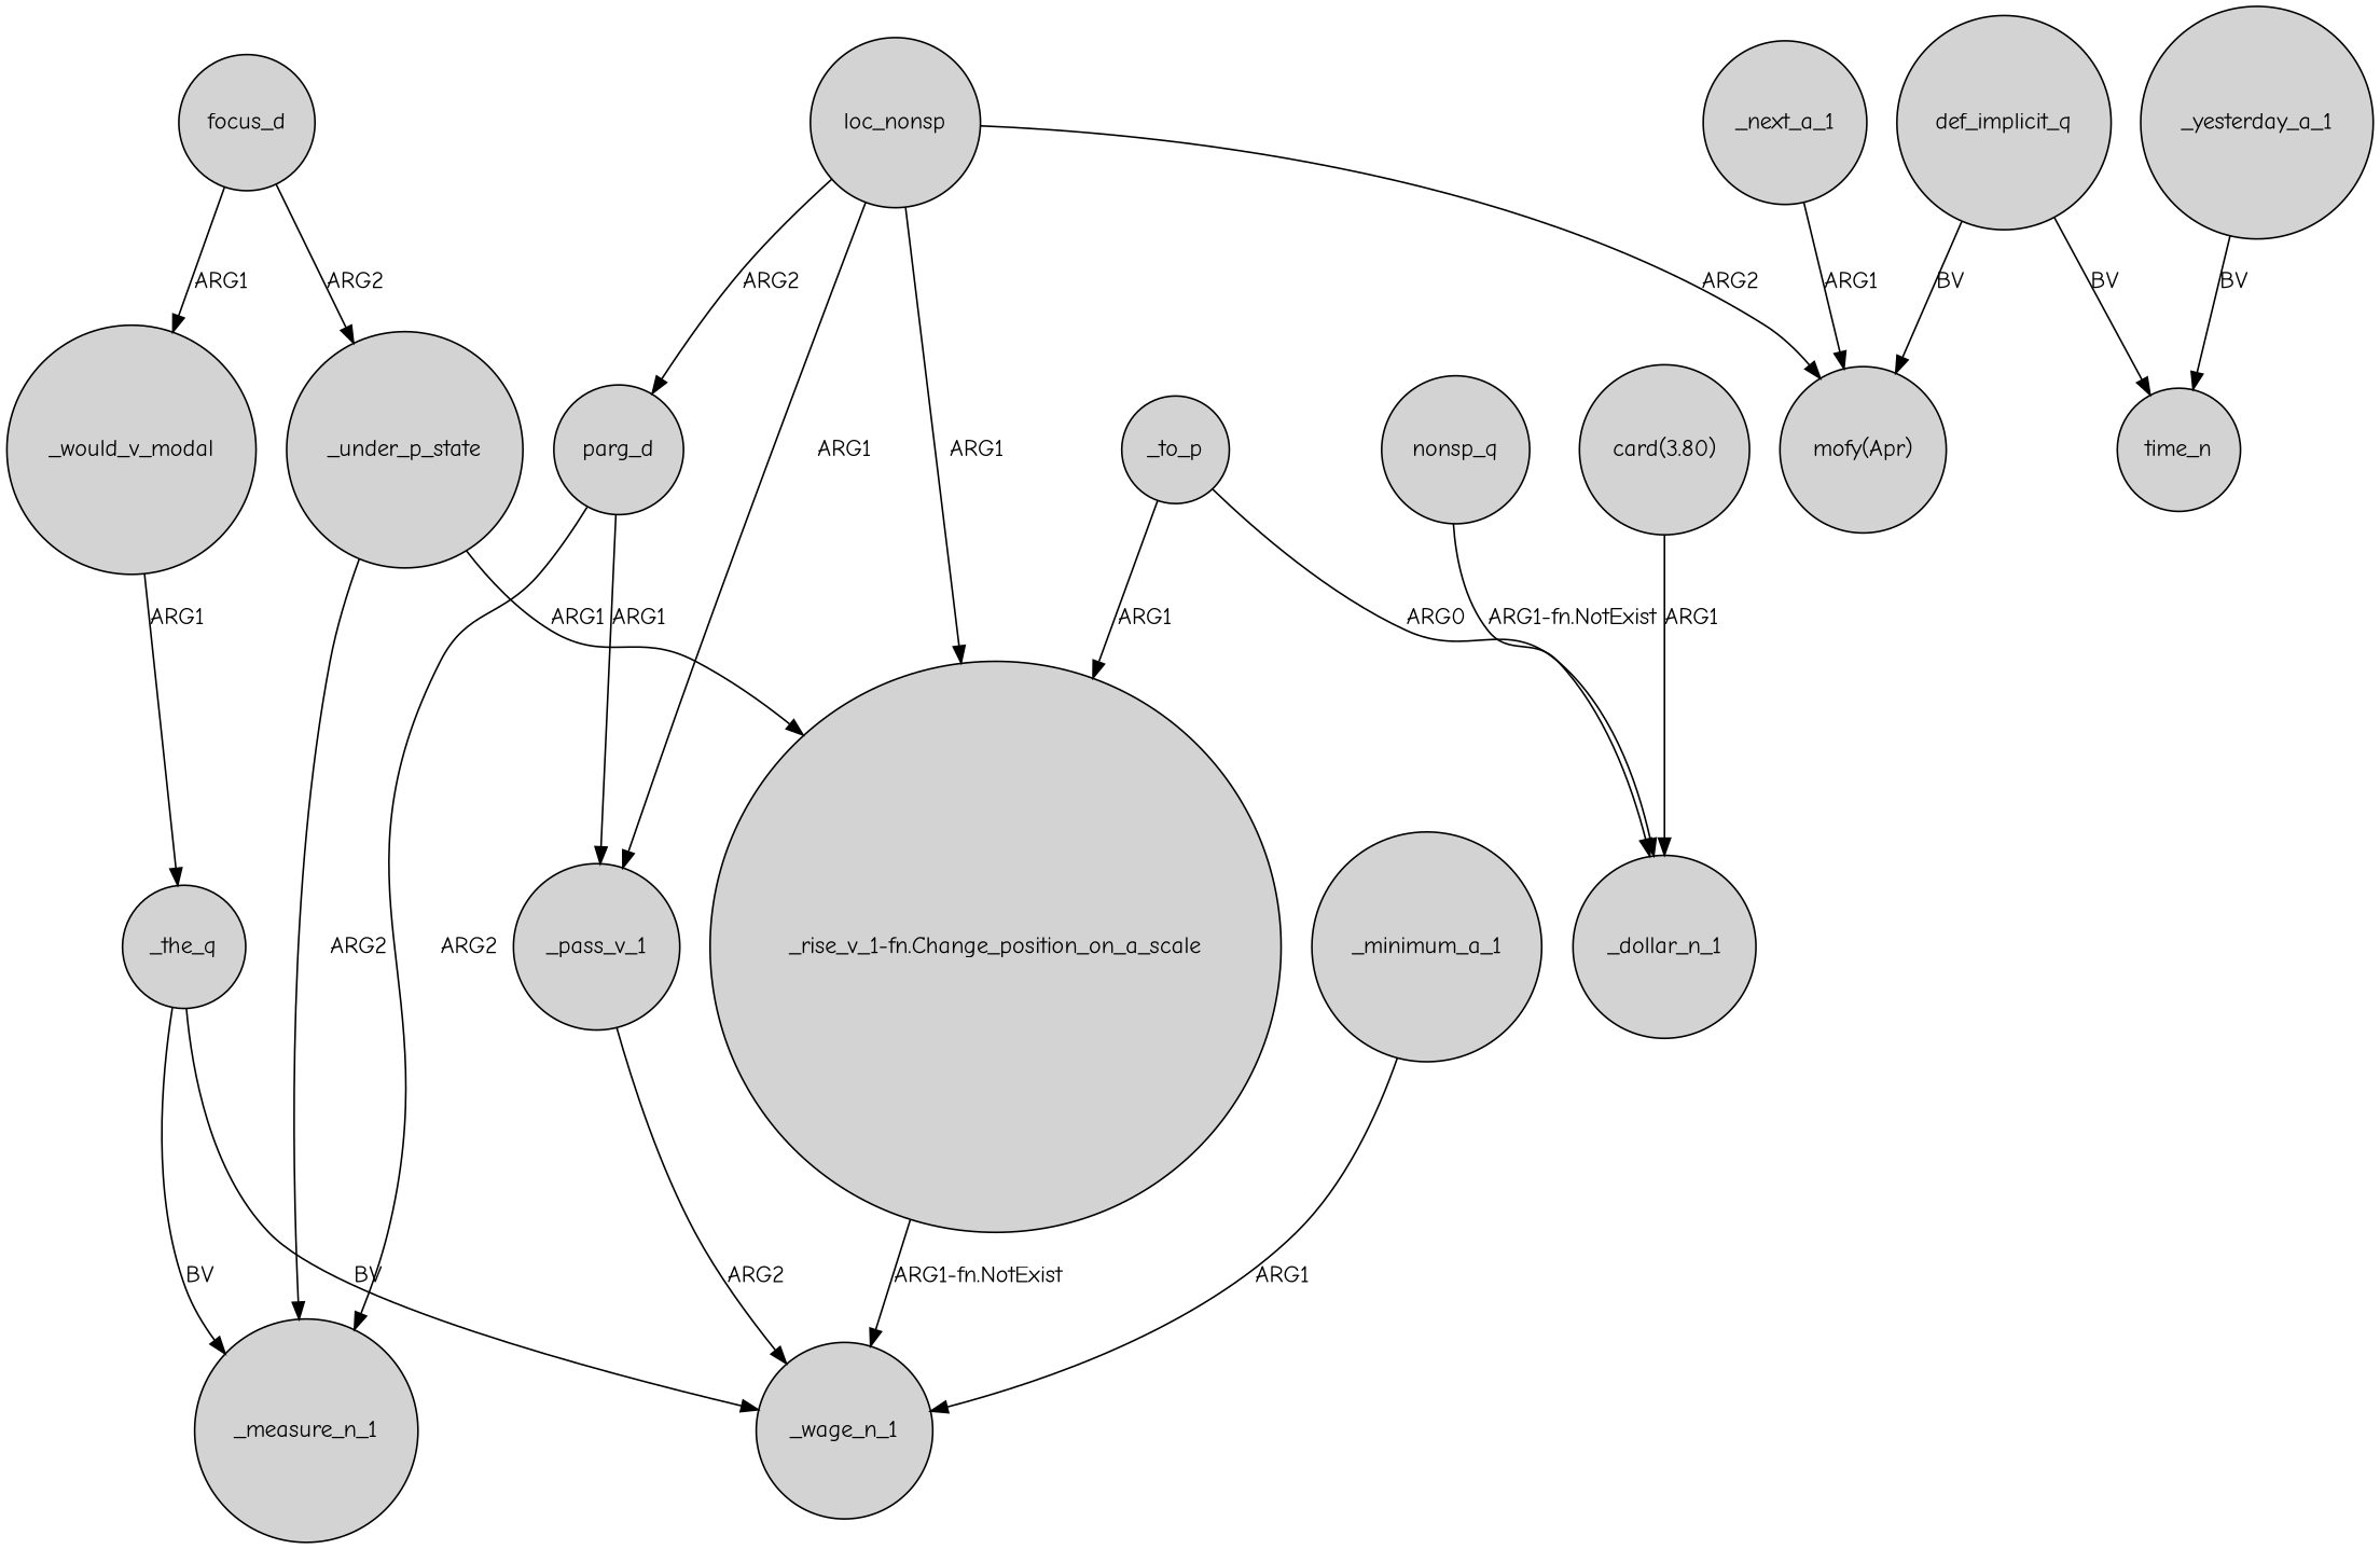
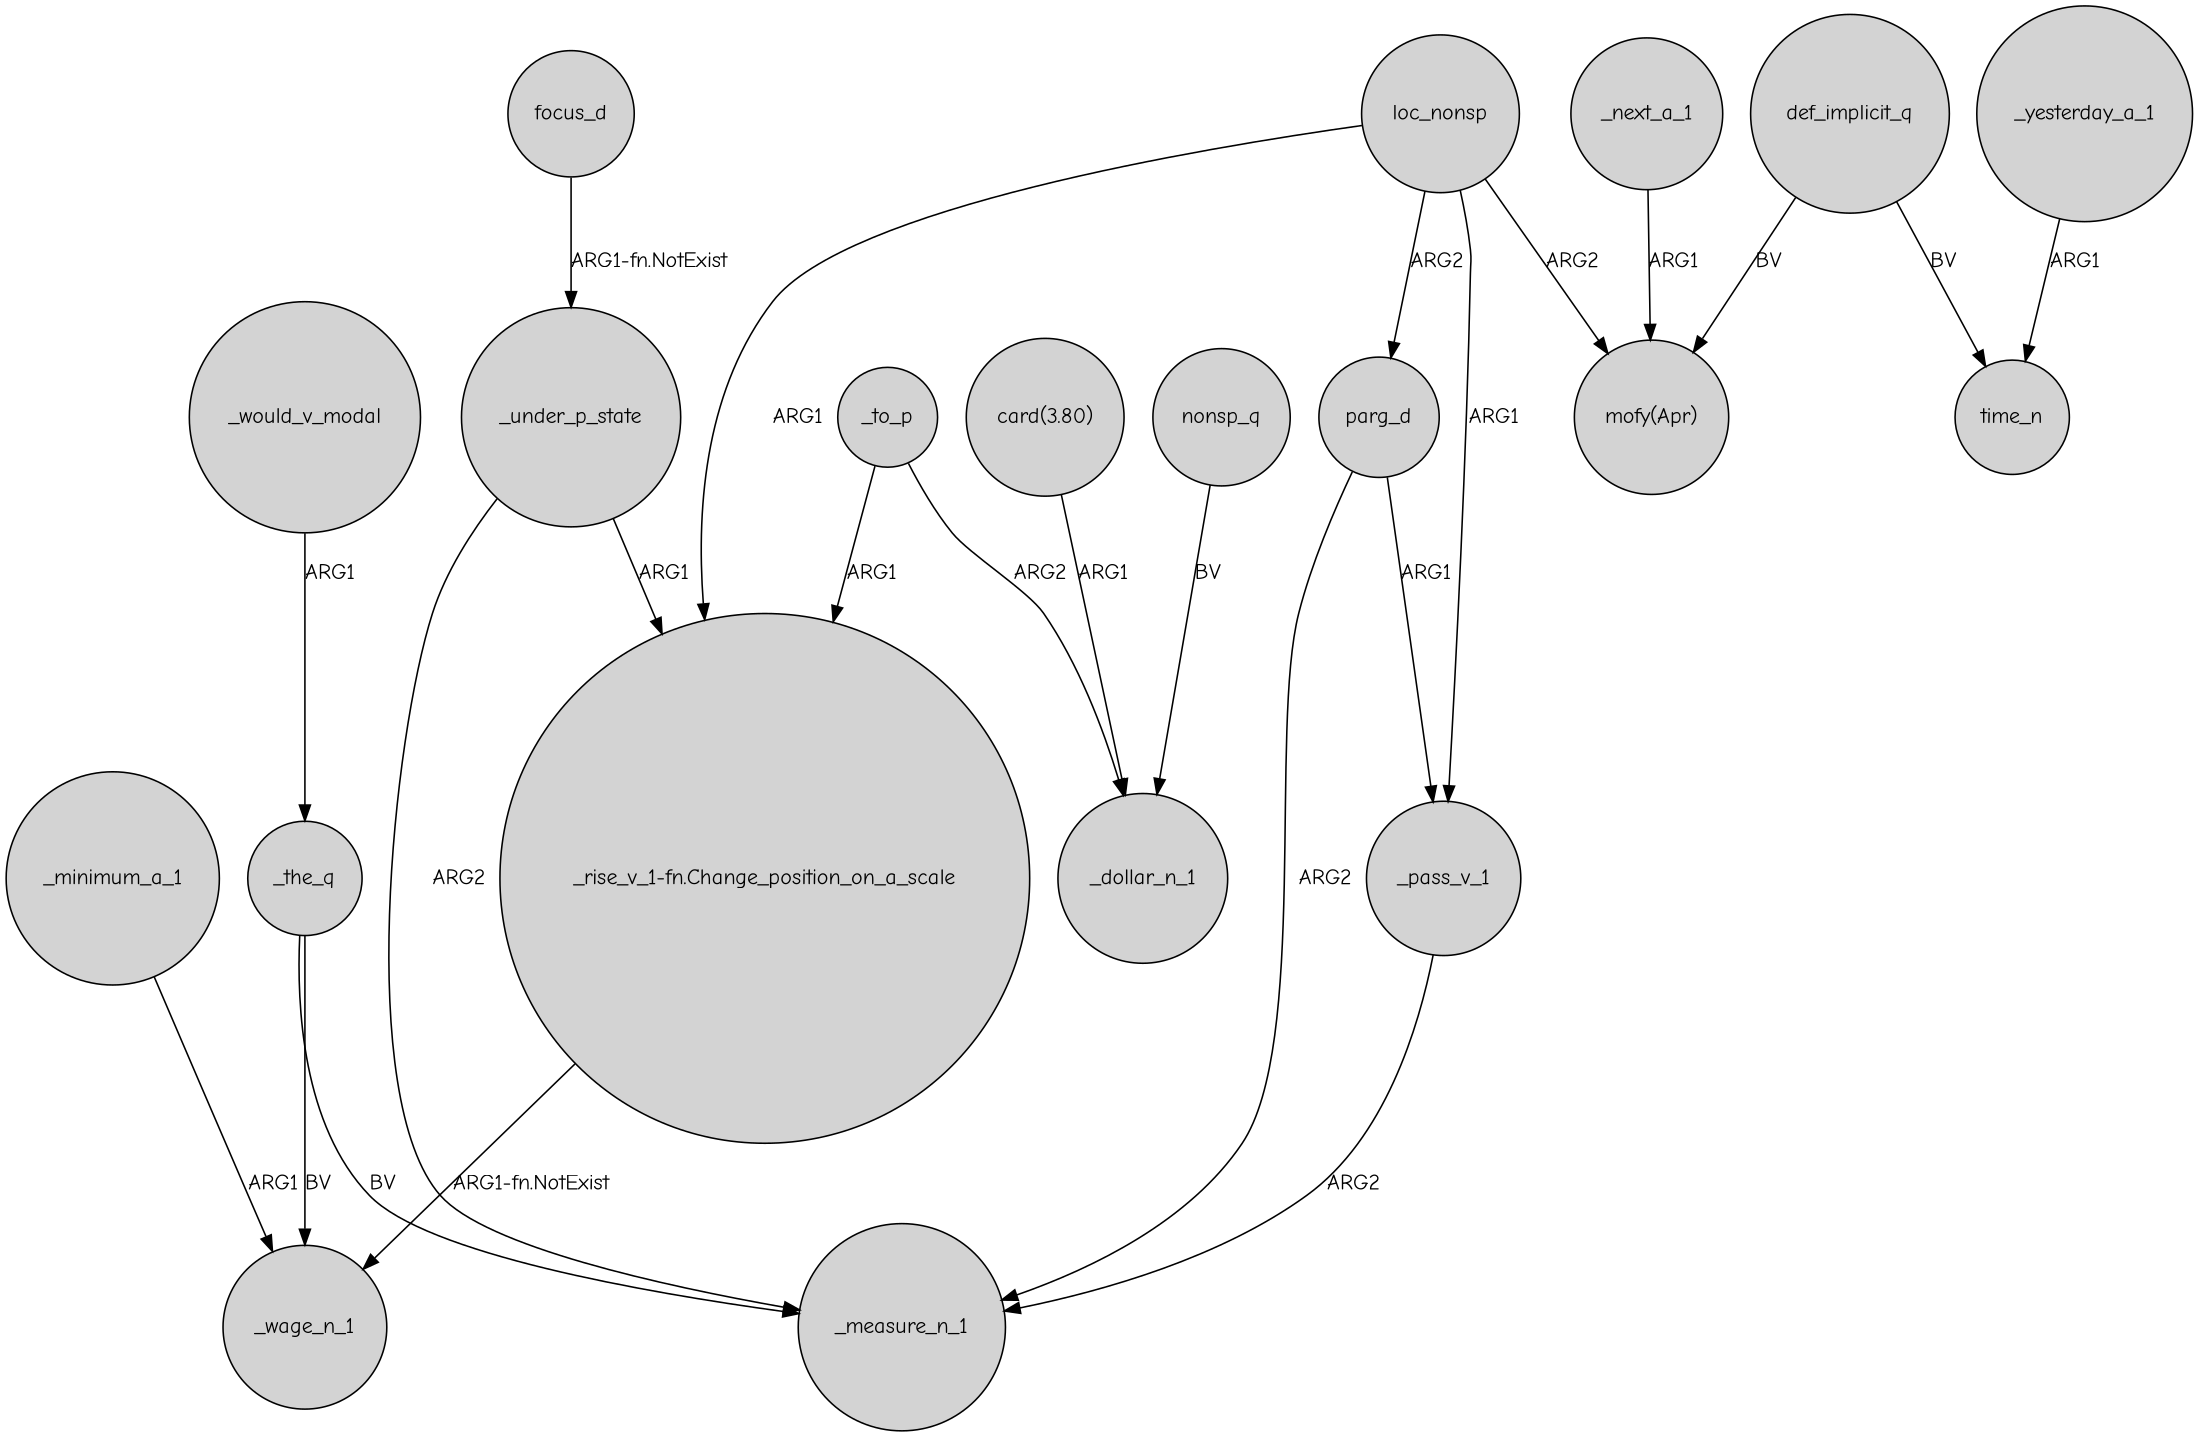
  digraph {
    fontname="Comic Neue"
    node [fontname="Comic Neue" shape=circle style=filled]
    edge [fontname="Comic Neue"]
    _the_q
    _wage_n_1
    _measure_n_1
    _yesterday_a_1
    time_n
    _to_p
    _dollar_n_1
    "_rise_v_1-fn.Change_position_on_a_scale"
    _pass_v_1
    loc_nonsp
    "mofy(Apr)"
    parg_d
    focus_d
    _would_v_modal
    _under_p_state
    _minimum_a_1
    "card(3.80)"
    def_implicit_q
    _next_a_1
    n20 [label=nonsp_q]
    _the_q -> _wage_n_1 [label=BV]
    _the_q -> _measure_n_1 [label=BV]
-   _yesterday_a_1 -> time_n [label=BV]
-   _to_p -> _dollar_n_1 [label=ARG0]
+   _yesterday_a_1 -> time_n [label=ARG1]
+   _to_p -> _dollar_n_1 [label=ARG2]
    _to_p -> "_rise_v_1-fn.Change_position_on_a_scale" [label=ARG1]
    "_rise_v_1-fn.Change_position_on_a_scale" -> _wage_n_1 [label="ARG1-fn.NotExist"]
-   _pass_v_1 -> _wage_n_1 [label=ARG2]
+   _pass_v_1 -> _measure_n_1 [label=ARG2]
    loc_nonsp -> "_rise_v_1-fn.Change_position_on_a_scale" [label=ARG1]
    loc_nonsp -> _pass_v_1 [label=ARG1]
    loc_nonsp -> "mofy(Apr)" [label=ARG2]
    loc_nonsp -> parg_d [label=ARG2]
    parg_d -> _measure_n_1 [label=ARG2]
    parg_d -> _pass_v_1 [label=ARG1]
-   focus_d -> _would_v_modal [label=ARG1]
-   focus_d -> _under_p_state [label=ARG2]
+   focus_d -> _under_p_state [label="ARG1-fn.NotExist"]
    _would_v_modal -> _the_q [label=ARG1]
    _under_p_state -> _measure_n_1 [label=ARG2]
    _under_p_state -> "_rise_v_1-fn.Change_position_on_a_scale" [label=ARG1]
    _minimum_a_1 -> _wage_n_1 [label=ARG1]
    "card(3.80)" -> _dollar_n_1 [label=ARG1]
    def_implicit_q -> time_n [label=BV]
    def_implicit_q -> "mofy(Apr)" [label=BV]
    _next_a_1 -> "mofy(Apr)" [label=ARG1]
-   n20 -> _dollar_n_1 [label="ARG1-fn.NotExist"]
+   n20 -> _dollar_n_1 [label=BV]
  }
